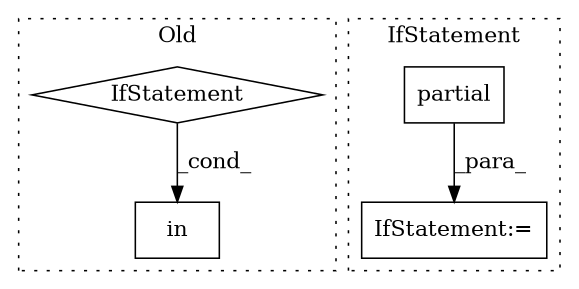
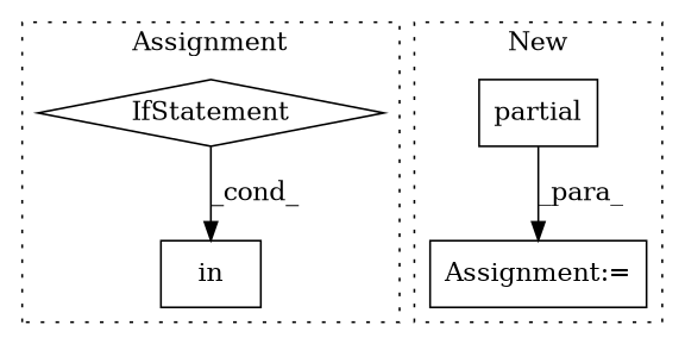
  digraph {
    node [shape=box]
    n1 [a=105 l=118 label=in s=11727]
    n2 [a=25 l="10,3" label=IfStatement s="11717,11845" shape=diamond]
    n3 [a=32 l="8,1" label=partial s="11796,11849"]
-   n4 [a=7 l=1 label="IfStatement:=" s=11795]
+   n4 [a=7 l=1 label="Assignment:=" s=11795]
    subgraph cluster_1 {
-     label=Old
+     label=Assignment
      style=dotted
      n1
      n2
    }
    subgraph cluster_2 {
-     label=IfStatement
+     label=New
      style=dotted
      n3
      n4
    }
    n2 -> n1 [label=_cond_]
    n3 -> n4 [label=_para_]
  }
